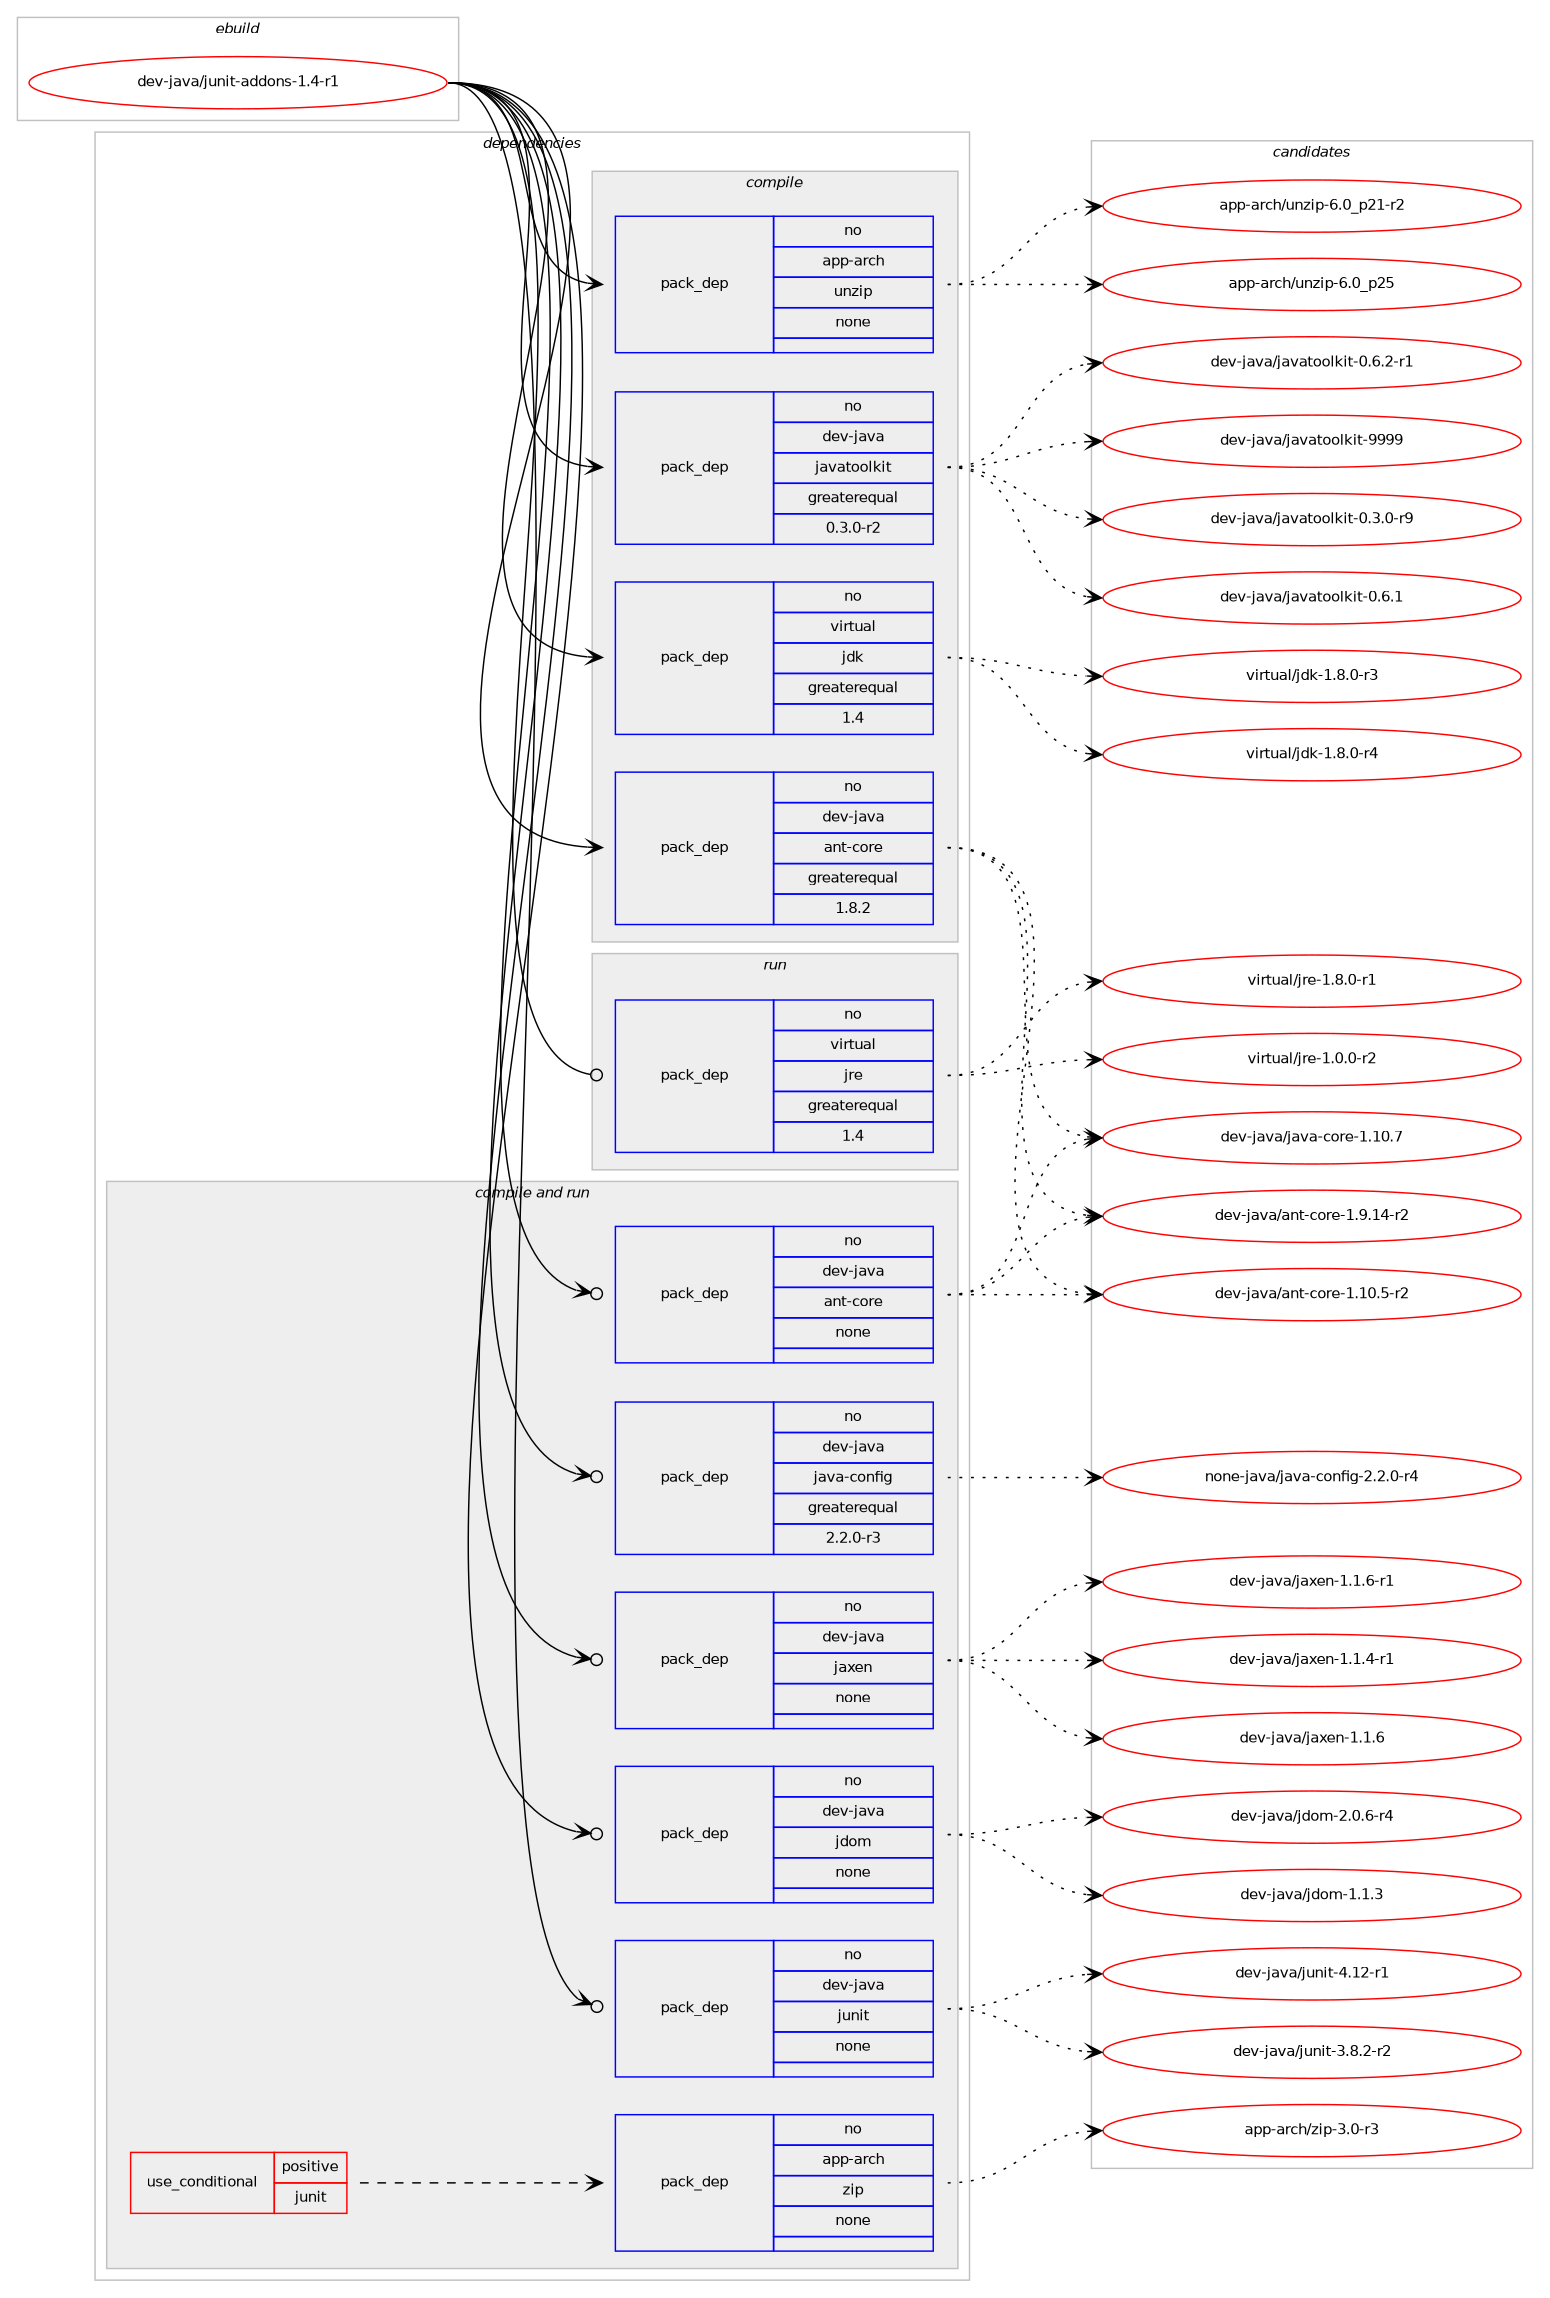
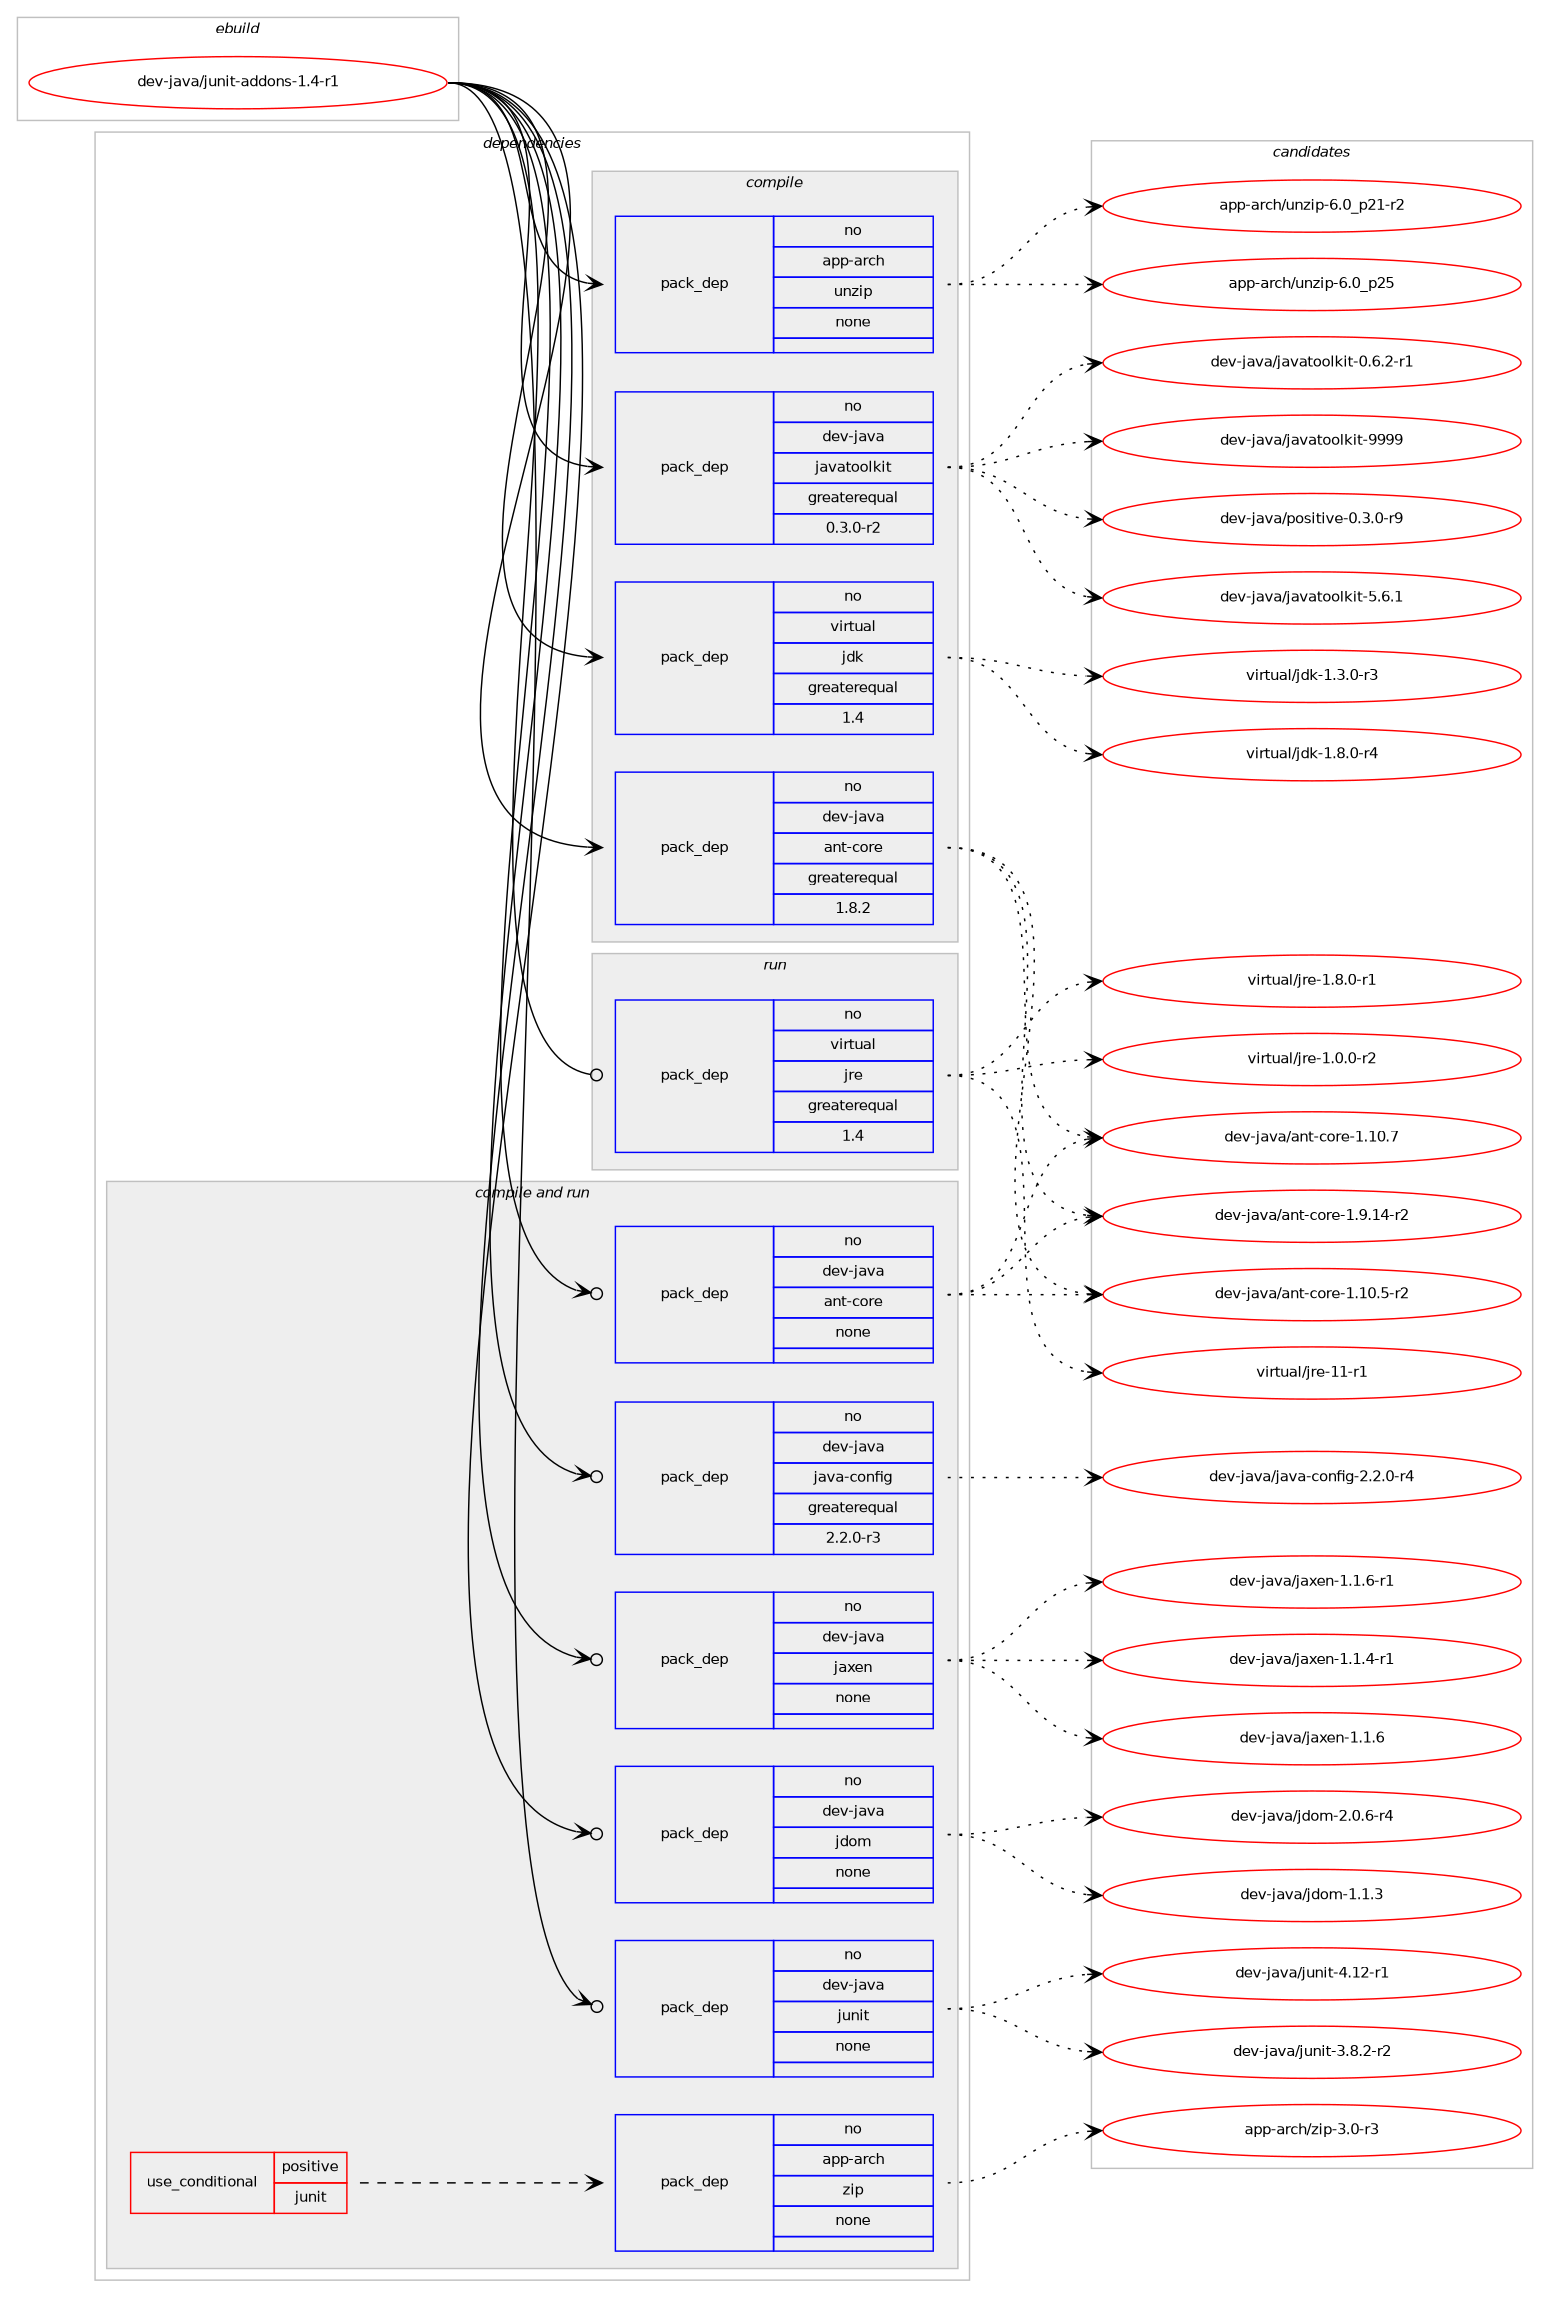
  digraph {
    compound=true
    concentrate=true
    fontname=Helvetica
    fontsize=10
    newrank=true
    rankdir=LR
    ranksep=1.5
    node [color=red fontname=Helvetica fontsize=10]
    edge [arrowhead=vee headport=w style=dotted tailport=e weight=100]
    n1 [label="dev-java/junit-addons-1.4-r1" width=4]
    n2 [color=blue label=<<TABLE BORDER="0" CELLBORDER="1" CELLSPACING="0" CELLPADDING="4" WIDTH="220"><TR><TD ROWSPAN="6" CELLPADDING="30">pack_dep</TD></TR><TR><TD WIDTH="110">no</TD></TR><TR><TD>app-arch</TD></TR><TR><TD>unzip</TD></TR><TR><TD>none</TD></TR><TR><TD></TD></TR></TABLE>> shape=none]
    n3 [color=blue label=<<TABLE BORDER="0" CELLBORDER="1" CELLSPACING="0" CELLPADDING="4" WIDTH="220"><TR><TD ROWSPAN="6" CELLPADDING="30">pack_dep</TD></TR><TR><TD WIDTH="110">no</TD></TR><TR><TD>dev-java</TD></TR><TR><TD>ant-core</TD></TR><TR><TD>greaterequal</TD></TR><TR><TD>1.8.2</TD></TR></TABLE>> shape=none]
    n4 [color=blue label=<<TABLE BORDER="0" CELLBORDER="1" CELLSPACING="0" CELLPADDING="4" WIDTH="220"><TR><TD ROWSPAN="6" CELLPADDING="30">pack_dep</TD></TR><TR><TD WIDTH="110">no</TD></TR><TR><TD>dev-java</TD></TR><TR><TD>javatoolkit</TD></TR><TR><TD>greaterequal</TD></TR><TR><TD>0.3.0-r2</TD></TR></TABLE>> shape=none]
    n5 [color=blue label=<<TABLE BORDER="0" CELLBORDER="1" CELLSPACING="0" CELLPADDING="4" WIDTH="220"><TR><TD ROWSPAN="6" CELLPADDING="30">pack_dep</TD></TR><TR><TD WIDTH="110">no</TD></TR><TR><TD>virtual</TD></TR><TR><TD>jdk</TD></TR><TR><TD>greaterequal</TD></TR><TR><TD>1.4</TD></TR></TABLE>> shape=none]
    n6 [color=blue label=<<TABLE BORDER="0" CELLBORDER="1" CELLSPACING="0" CELLPADDING="4" WIDTH="220"><TR><TD ROWSPAN="6" CELLPADDING="30">pack_dep</TD></TR><TR><TD WIDTH="110">no</TD></TR><TR><TD>app-arch</TD></TR><TR><TD>zip</TD></TR><TR><TD>none</TD></TR><TR><TD></TD></TR></TABLE>> shape=none]
    n7 [label=<<TABLE BORDER="0" CELLBORDER="1" CELLSPACING="0" CELLPADDING="4"><TR><TD ROWSPAN="3" CELLPADDING="10">use_conditional</TD></TR><TR><TD>positive</TD></TR><TR><TD>junit</TD></TR></TABLE>> shape=none]
    n8 [color=blue label=<<TABLE BORDER="0" CELLBORDER="1" CELLSPACING="0" CELLPADDING="4" WIDTH="220"><TR><TD ROWSPAN="6" CELLPADDING="30">pack_dep</TD></TR><TR><TD WIDTH="110">no</TD></TR><TR><TD>dev-java</TD></TR><TR><TD>ant-core</TD></TR><TR><TD>none</TD></TR><TR><TD></TD></TR></TABLE>> shape=none]
    n9 [color=blue label=<<TABLE BORDER="0" CELLBORDER="1" CELLSPACING="0" CELLPADDING="4" WIDTH="220"><TR><TD ROWSPAN="6" CELLPADDING="30">pack_dep</TD></TR><TR><TD WIDTH="110">no</TD></TR><TR><TD>dev-java</TD></TR><TR><TD>java-config</TD></TR><TR><TD>greaterequal</TD></TR><TR><TD>2.2.0-r3</TD></TR></TABLE>> shape=none]
    n10 [color=blue label=<<TABLE BORDER="0" CELLBORDER="1" CELLSPACING="0" CELLPADDING="4" WIDTH="220"><TR><TD ROWSPAN="6" CELLPADDING="30">pack_dep</TD></TR><TR><TD WIDTH="110">no</TD></TR><TR><TD>dev-java</TD></TR><TR><TD>jaxen</TD></TR><TR><TD>none</TD></TR><TR><TD></TD></TR></TABLE>> shape=none]
    n11 [color=blue label=<<TABLE BORDER="0" CELLBORDER="1" CELLSPACING="0" CELLPADDING="4" WIDTH="220"><TR><TD ROWSPAN="6" CELLPADDING="30">pack_dep</TD></TR><TR><TD WIDTH="110">no</TD></TR><TR><TD>dev-java</TD></TR><TR><TD>jdom</TD></TR><TR><TD>none</TD></TR><TR><TD></TD></TR></TABLE>> shape=none]
    n12 [color=blue label=<<TABLE BORDER="0" CELLBORDER="1" CELLSPACING="0" CELLPADDING="4" WIDTH="220"><TR><TD ROWSPAN="6" CELLPADDING="30">pack_dep</TD></TR><TR><TD WIDTH="110">no</TD></TR><TR><TD>dev-java</TD></TR><TR><TD>junit</TD></TR><TR><TD>none</TD></TR><TR><TD></TD></TR></TABLE>> shape=none]
    n13 [color=blue label=<<TABLE BORDER="0" CELLBORDER="1" CELLSPACING="0" CELLPADDING="4" WIDTH="220"><TR><TD ROWSPAN="6" CELLPADDING="30">pack_dep</TD></TR><TR><TD WIDTH="110">no</TD></TR><TR><TD>virtual</TD></TR><TR><TD>jre</TD></TR><TR><TD>greaterequal</TD></TR><TR><TD>1.4</TD></TR></TABLE>> shape=none]
    n14 [label="app-arch/unzip-6.0_p21-r2" width=4]
    n15 [label="app-arch/unzip-6.0_p25" width=4]
    n16 [label="dev-java/ant-core-1.10.5-r2" width=4]
-   n17 [label="dev-java/java-core-1.10.7" width=4]
+   n17 [label="dev-java/ant-core-1.10.7" width=4]
    n18 [label="dev-java/ant-core-1.9.14-r2" width=4]
-   n19 [label="dev-java/javatoolkit-0.3.0-r9" width=4]
-   n20 [label="dev-java/javatoolkit-0.6.1" width=4]
+   n19 [label="dev-java/positive-0.3.0-r9" width=4]
+   n20 [label="dev-java/javatoolkit-5.6.1" width=4]
    n21 [label="dev-java/javatoolkit-0.6.2-r1" width=4]
    n22 [label="dev-java/javatoolkit-9999" width=4]
-   n23 [label="virtual/jdk-1.8.0-r3" width=4]
+   n23 [label="virtual/jdk-1.3.0-r3" width=4]
    n24 [label="virtual/jdk-1.8.0-r4" width=4]
    n25 [label="app-arch/zip-3.0-r3" width=4]
-   n26 [label="none-java/java-config-2.2.0-r4" width=4]
+   n26 [label="dev-java/java-config-2.2.0-r4" width=4]
    n27 [label="dev-java/jaxen-1.1.4-r1" width=4]
    n28 [label="dev-java/jaxen-1.1.6" width=4]
    n29 [label="dev-java/jaxen-1.1.6-r1" width=4]
    n30 [label="dev-java/jdom-1.1.3" width=4]
    n31 [label="dev-java/jdom-2.0.6-r4" width=4]
    n32 [label="dev-java/junit-3.8.2-r2" width=4]
    n33 [label="dev-java/junit-4.12-r1" width=4]
    n34 [label="virtual/jre-1.8.0-r1" width=4]
    n35 [label="virtual/jre-1.0.0-r2" width=4]
+   n36 [label="virtual/jre-11-r1" width=4]
    subgraph cluster_1 {
      color=gray
      label=<<i>ebuild</i>>
      rank=same
      n1
    }
    subgraph cluster_2 {
      color=gray
      label=<<i>dependencies</i>>
      subgraph cluster_3 {
        color=gray
        fillcolor="#eeeeee"
        label=<<i>compile</i>>
        style=filled
        subgraph sub_4 {
          color=gray
          fillcolor="#eeeeee"
          label=<<i>compile</i>>
          style=filled
          n2
        }
        subgraph sub_5 {
          color=gray
          fillcolor="#eeeeee"
          label=<<i>compile</i>>
          style=filled
          n3
        }
        subgraph sub_6 {
          color=gray
          fillcolor="#eeeeee"
          label=<<i>compile</i>>
          style=filled
          n4
        }
        subgraph sub_7 {
          color=gray
          fillcolor="#eeeeee"
          label=<<i>compile</i>>
          style=filled
          n5
        }
      }
      subgraph cluster_8 {
        color=gray
        fillcolor="#eeeeee"
        label=<<i>compile and run</i>>
        style=filled
        subgraph sub_9 {
          color=gray
          fillcolor="#eeeeee"
          label=<<i>compile and run</i>>
          style=filled
          n7
          subgraph sub_10 {
            color=gray
            fillcolor="#eeeeee"
            label=<<i>compile and run</i>>
            style=filled
            n6
          }
        }
        subgraph sub_11 {
          color=gray
          fillcolor="#eeeeee"
          label=<<i>compile and run</i>>
          style=filled
          n8
        }
        subgraph sub_12 {
          color=gray
          fillcolor="#eeeeee"
          label=<<i>compile and run</i>>
          style=filled
          n9
        }
        subgraph sub_13 {
          color=gray
          fillcolor="#eeeeee"
          label=<<i>compile and run</i>>
          style=filled
          n10
        }
        subgraph sub_14 {
          color=gray
          fillcolor="#eeeeee"
          label=<<i>compile and run</i>>
          style=filled
          n11
        }
        subgraph sub_15 {
          color=gray
          fillcolor="#eeeeee"
          label=<<i>compile and run</i>>
          style=filled
          n12
        }
      }
      subgraph cluster_16 {
        color=gray
        fillcolor="#eeeeee"
        label=<<i>run</i>>
        style=filled
        subgraph sub_17 {
          color=gray
          fillcolor="#eeeeee"
          label=<<i>run</i>>
          style=filled
          n13
        }
      }
    }
    subgraph cluster_18 {
      color=gray
      label=<<i>candidates</i>>
      rank=same
      subgraph sub_19 {
        color=black
        label=<<i>candidates</i>>
        nodesep=1
        rank=same
        n14
        n15
      }
      subgraph sub_20 {
        color=black
        label=<<i>candidates</i>>
        nodesep=1
        rank=same
        n16
        n17
        n18
      }
      subgraph sub_21 {
        color=black
        label=<<i>candidates</i>>
        nodesep=1
        rank=same
        n19
        n20
        n21
        n22
      }
      subgraph sub_22 {
        color=black
        label=<<i>candidates</i>>
        nodesep=1
        rank=same
        n23
        n24
      }
      subgraph sub_23 {
        color=black
        label=<<i>candidates</i>>
        nodesep=1
        rank=same
        n25
      }
      subgraph sub_24 {
        color=black
        label=<<i>candidates</i>>
        nodesep=1
        rank=same
        n16
        n17
        n18
      }
      subgraph sub_25 {
        color=black
        label=<<i>candidates</i>>
        nodesep=1
        rank=same
        n26
      }
      subgraph sub_26 {
        color=black
        label=<<i>candidates</i>>
        nodesep=1
        rank=same
        n27
        n28
        n29
      }
      subgraph sub_27 {
        color=black
        label=<<i>candidates</i>>
        nodesep=1
        rank=same
        n30
        n31
      }
      subgraph sub_28 {
        color=black
        label=<<i>candidates</i>>
        nodesep=1
        rank=same
        n32
        n33
      }
      subgraph sub_29 {
        color=black
        label=<<i>candidates</i>>
        nodesep=1
        rank=same
        n34
        n35
+       n36
      }
    }
    n1 -> n2 [style=solid weight=20]
    n1 -> n3 [style=solid weight=20]
    n1 -> n4 [style=solid weight=20]
    n1 -> n5 [style=solid weight=20]
    n1 -> n8 [arrowhead=odotvee style=solid weight=20]
    n1 -> n9 [arrowhead=odotvee style=solid weight=20]
    n1 -> n10 [arrowhead=odotvee style=solid weight=20]
    n1 -> n11 [arrowhead=odotvee style=solid weight=20]
    n1 -> n12 [arrowhead=odotvee style=solid weight=20]
    n1 -> n13 [arrowhead=odot style=solid weight=20]
    n2 -> n14
    n2 -> n15
    n3 -> n16
    n3 -> n17
    n3 -> n18
    n4 -> n19
    n4 -> n20
    n4 -> n21
    n4 -> n22
    n5 -> n23
    n5 -> n24
    n6 -> n25
    n7 -> n6 [style=dashed weight=20]
    n8 -> n16
    n8 -> n17
    n8 -> n18
    n9 -> n26
    n10 -> n27
    n10 -> n28
    n10 -> n29
    n11 -> n30
    n11 -> n31
    n12 -> n32
    n12 -> n33
    n13 -> n34
    n13 -> n35
+   n13 -> n36
  }
